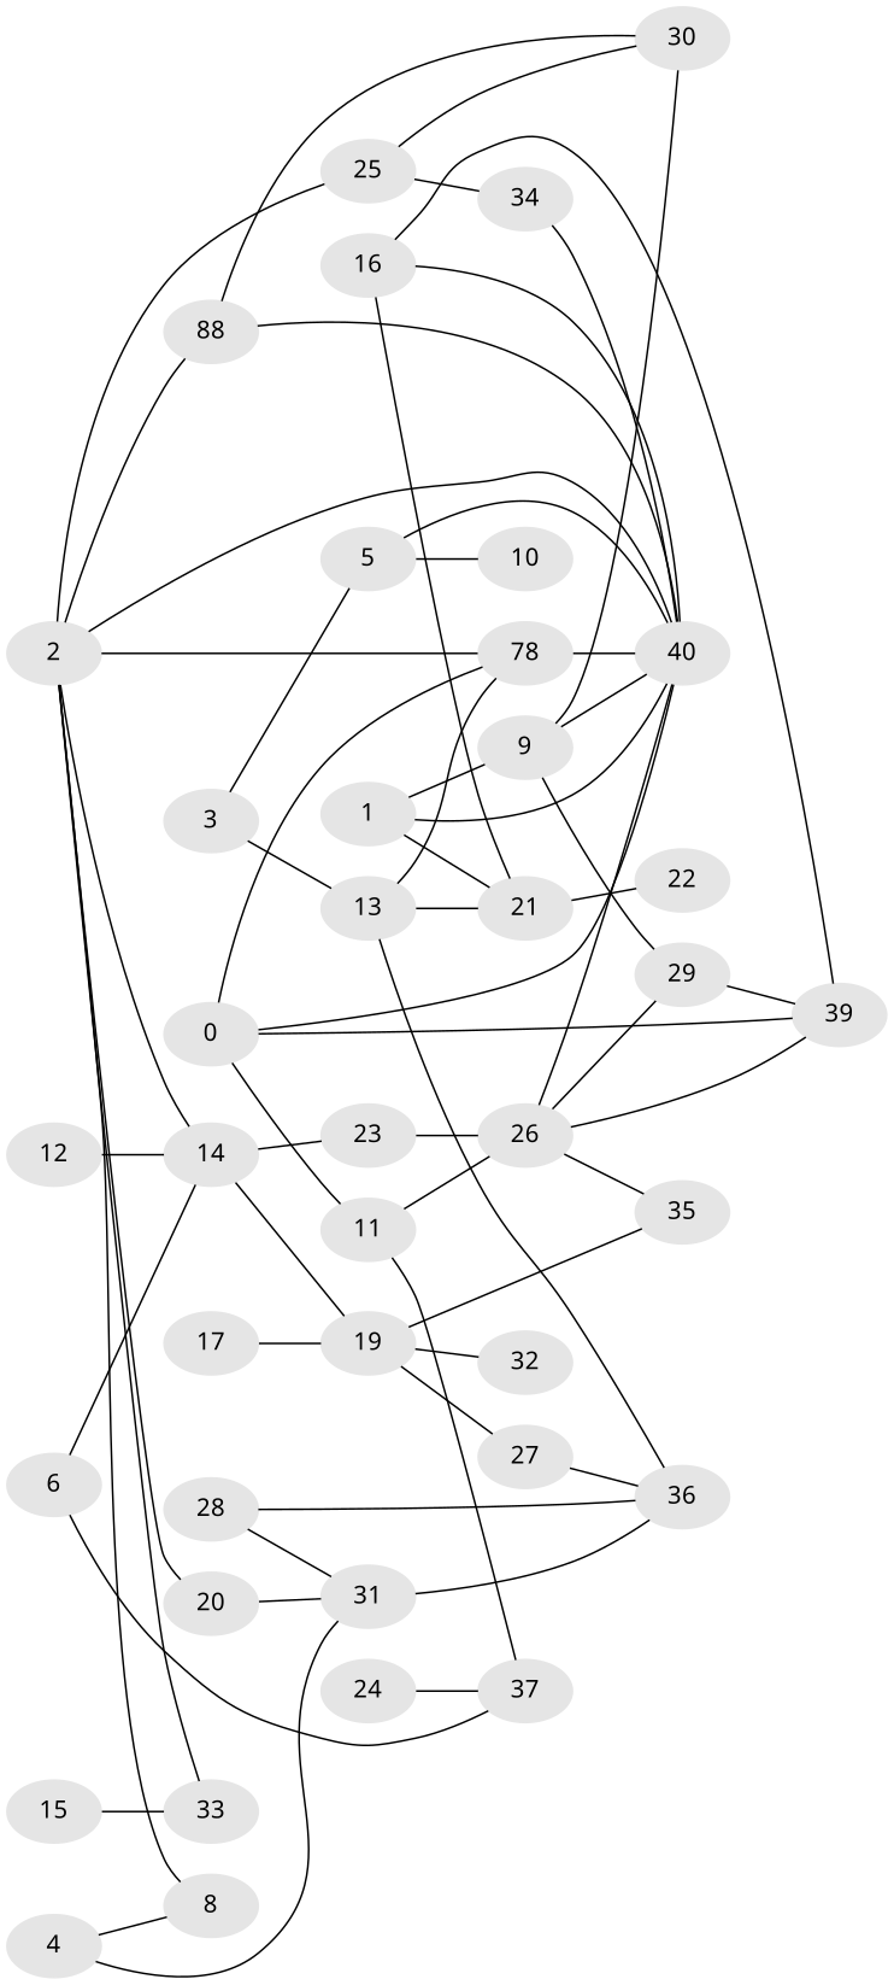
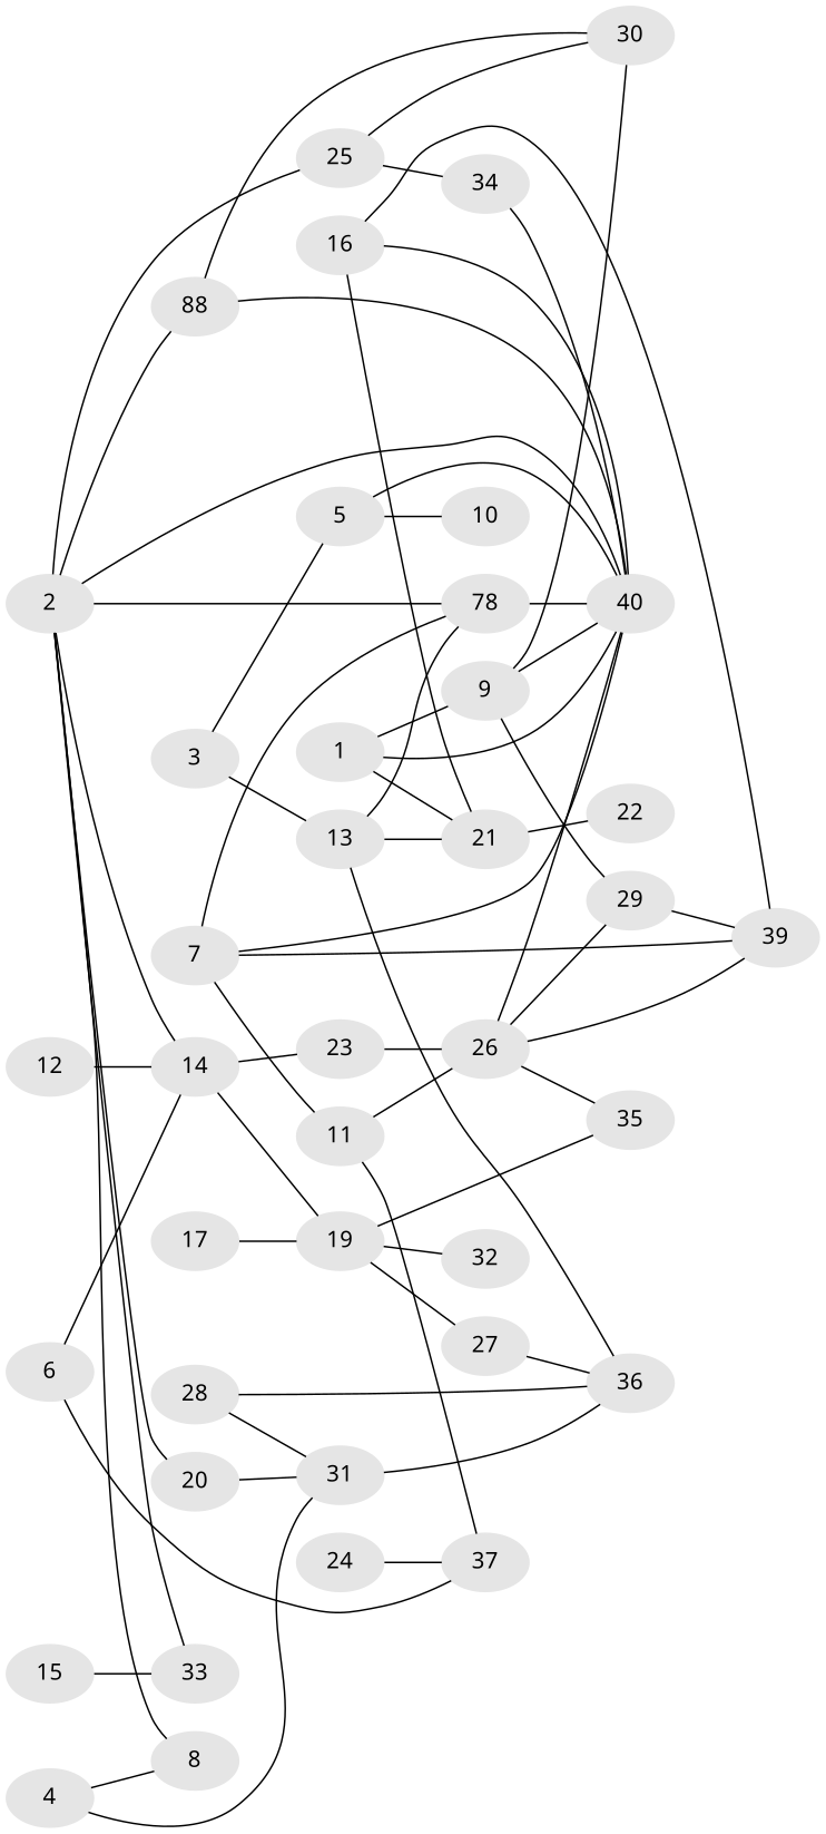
  graph {
    fontname="Noto Sans"
    rankdir=LR
    node [color=gray90 fontname="Noto Sans" style=filled]
    edge [fontname="Noto Sans" weight=1.0]
    1
    9
    21
    40
    29
    30
    22
    2
    8
    14
    n11 [label=88]
    20
    25
    33
    n15 [label=78]
    19
    23
    31
    34
    3
    5
    13
    10
    36
    4
    6
    37
-   7 [label=0]
+   7
    11
    39
    26
    35
    12
    27
    32
    15
    16
    17
    24
    28
    1 -- 9
    1 -- 21
    1 -- 40
    9 -- 40 [weight=2.0]
    9 -- 29
    9 -- 30
    21 -- 22
    29 -- 39
    2 -- 40
    2 -- 8
    2 -- 14
    2 -- n11 [weight=2.0]
    2 -- 20
    2 -- 25
    2 -- 33
    2 -- n15 [weight=2.0]
    14 -- 19
    14 -- 23
    n11 -- 40
    n11 -- 30
    20 -- 31
    25 -- 30
    25 -- 34
    n15 -- 40
    19 -- 35
    19 -- 27
    19 -- 32
    23 -- 26
    31 -- 36
    34 -- 40
    3 -- 5
    3 -- 13
    5 -- 40
    5 -- 10
    13 -- 21
    13 -- n15
    13 -- 36
    4 -- 8
    4 -- 31
    6 -- 14
    6 -- 37
    7 -- 40
    7 -- n15
    7 -- 11
    7 -- 39
    11 -- 37
    11 -- 26
    26 -- 40
    26 -- 29
    26 -- 39
    26 -- 35
    12 -- 14
    27 -- 36
    15 -- 33
    16 -- 21
    16 -- 40
    16 -- 39
    17 -- 19
    24 -- 37
    28 -- 31
    28 -- 36
  }
